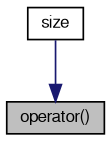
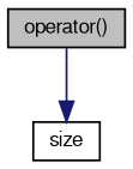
  digraph {
    rankdir=TB
    node [color=black fontname=FreeSans fontsize=10 shape=record]
    n1 [fillcolor=grey75 fontcolor=black height=0.2 label="operator()" style=filled width=0.4]
    n2 [height=0.2 label=size width=0.4]
-   n2 -> n1 [color=midnightblue fontname=FreeSans fontsize=10 labelfontname=FreeSans labelfontsize=10 style=solid]
+   n1 -> n2 [color=midnightblue fontname=FreeSans fontsize=10 labelfontname=FreeSans labelfontsize=10 style=solid]
  }
